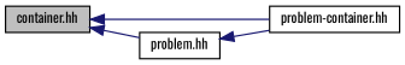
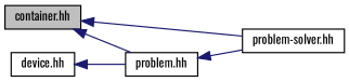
  digraph {
    fontname=Oswald
    rankdir=LR
    node [color=black fillcolor=white fontname=Oswald fontsize=10 shape=record style=filled]
    edge [color=midnightblue dir=back fontname=Oswald fontsize=10 labelfontname=Helvetica labelfontsize=10 style=solid]
    n1 [fillcolor=grey75 fontcolor=black height=0.2 label="container.hh" width=0.4]
-   n2 [height=0.2 label="problem-container.hh" width=0.4]
+   n2 [height=0.2 label="problem-solver.hh" width=0.4]
    n3 [height=0.2 label="problem.hh" width=0.4]
+   n4 [height=0.2 label="device.hh" width=0.4]
    n1 -> n2
    n1 -> n3
    n3 -> n2
+   n4 -> n3
  }
